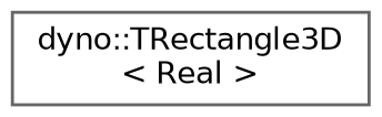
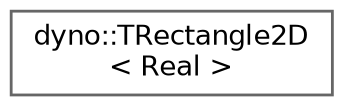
  digraph {
    rankdir=LR
-   n1 [color=grey40 fillcolor=white fontname=Helvetica fontsize=10 height=0.2 label="dyno::TRectangle3D\l\< Real \>" shape=box style=filled width=0.4]
+   n1 [color=grey40 fillcolor=white fontname=Helvetica fontsize=10 height=0.2 label="dyno::TRectangle2D\l\< Real \>" shape=box style=filled width=0.4]
  }
